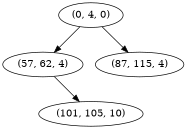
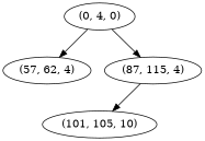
  digraph {
    n1 [label="(0, 4, 0)"]
    "(57, 62, 4)"
    "(87, 115, 4)"
    "(101, 105, 10)"
    n1 -> "(57, 62, 4)"
    n1 -> "(87, 115, 4)"
-   "(57, 62, 4)" -> "(101, 105, 10)"
+   "(87, 115, 4)" -> "(101, 105, 10)"
  }
